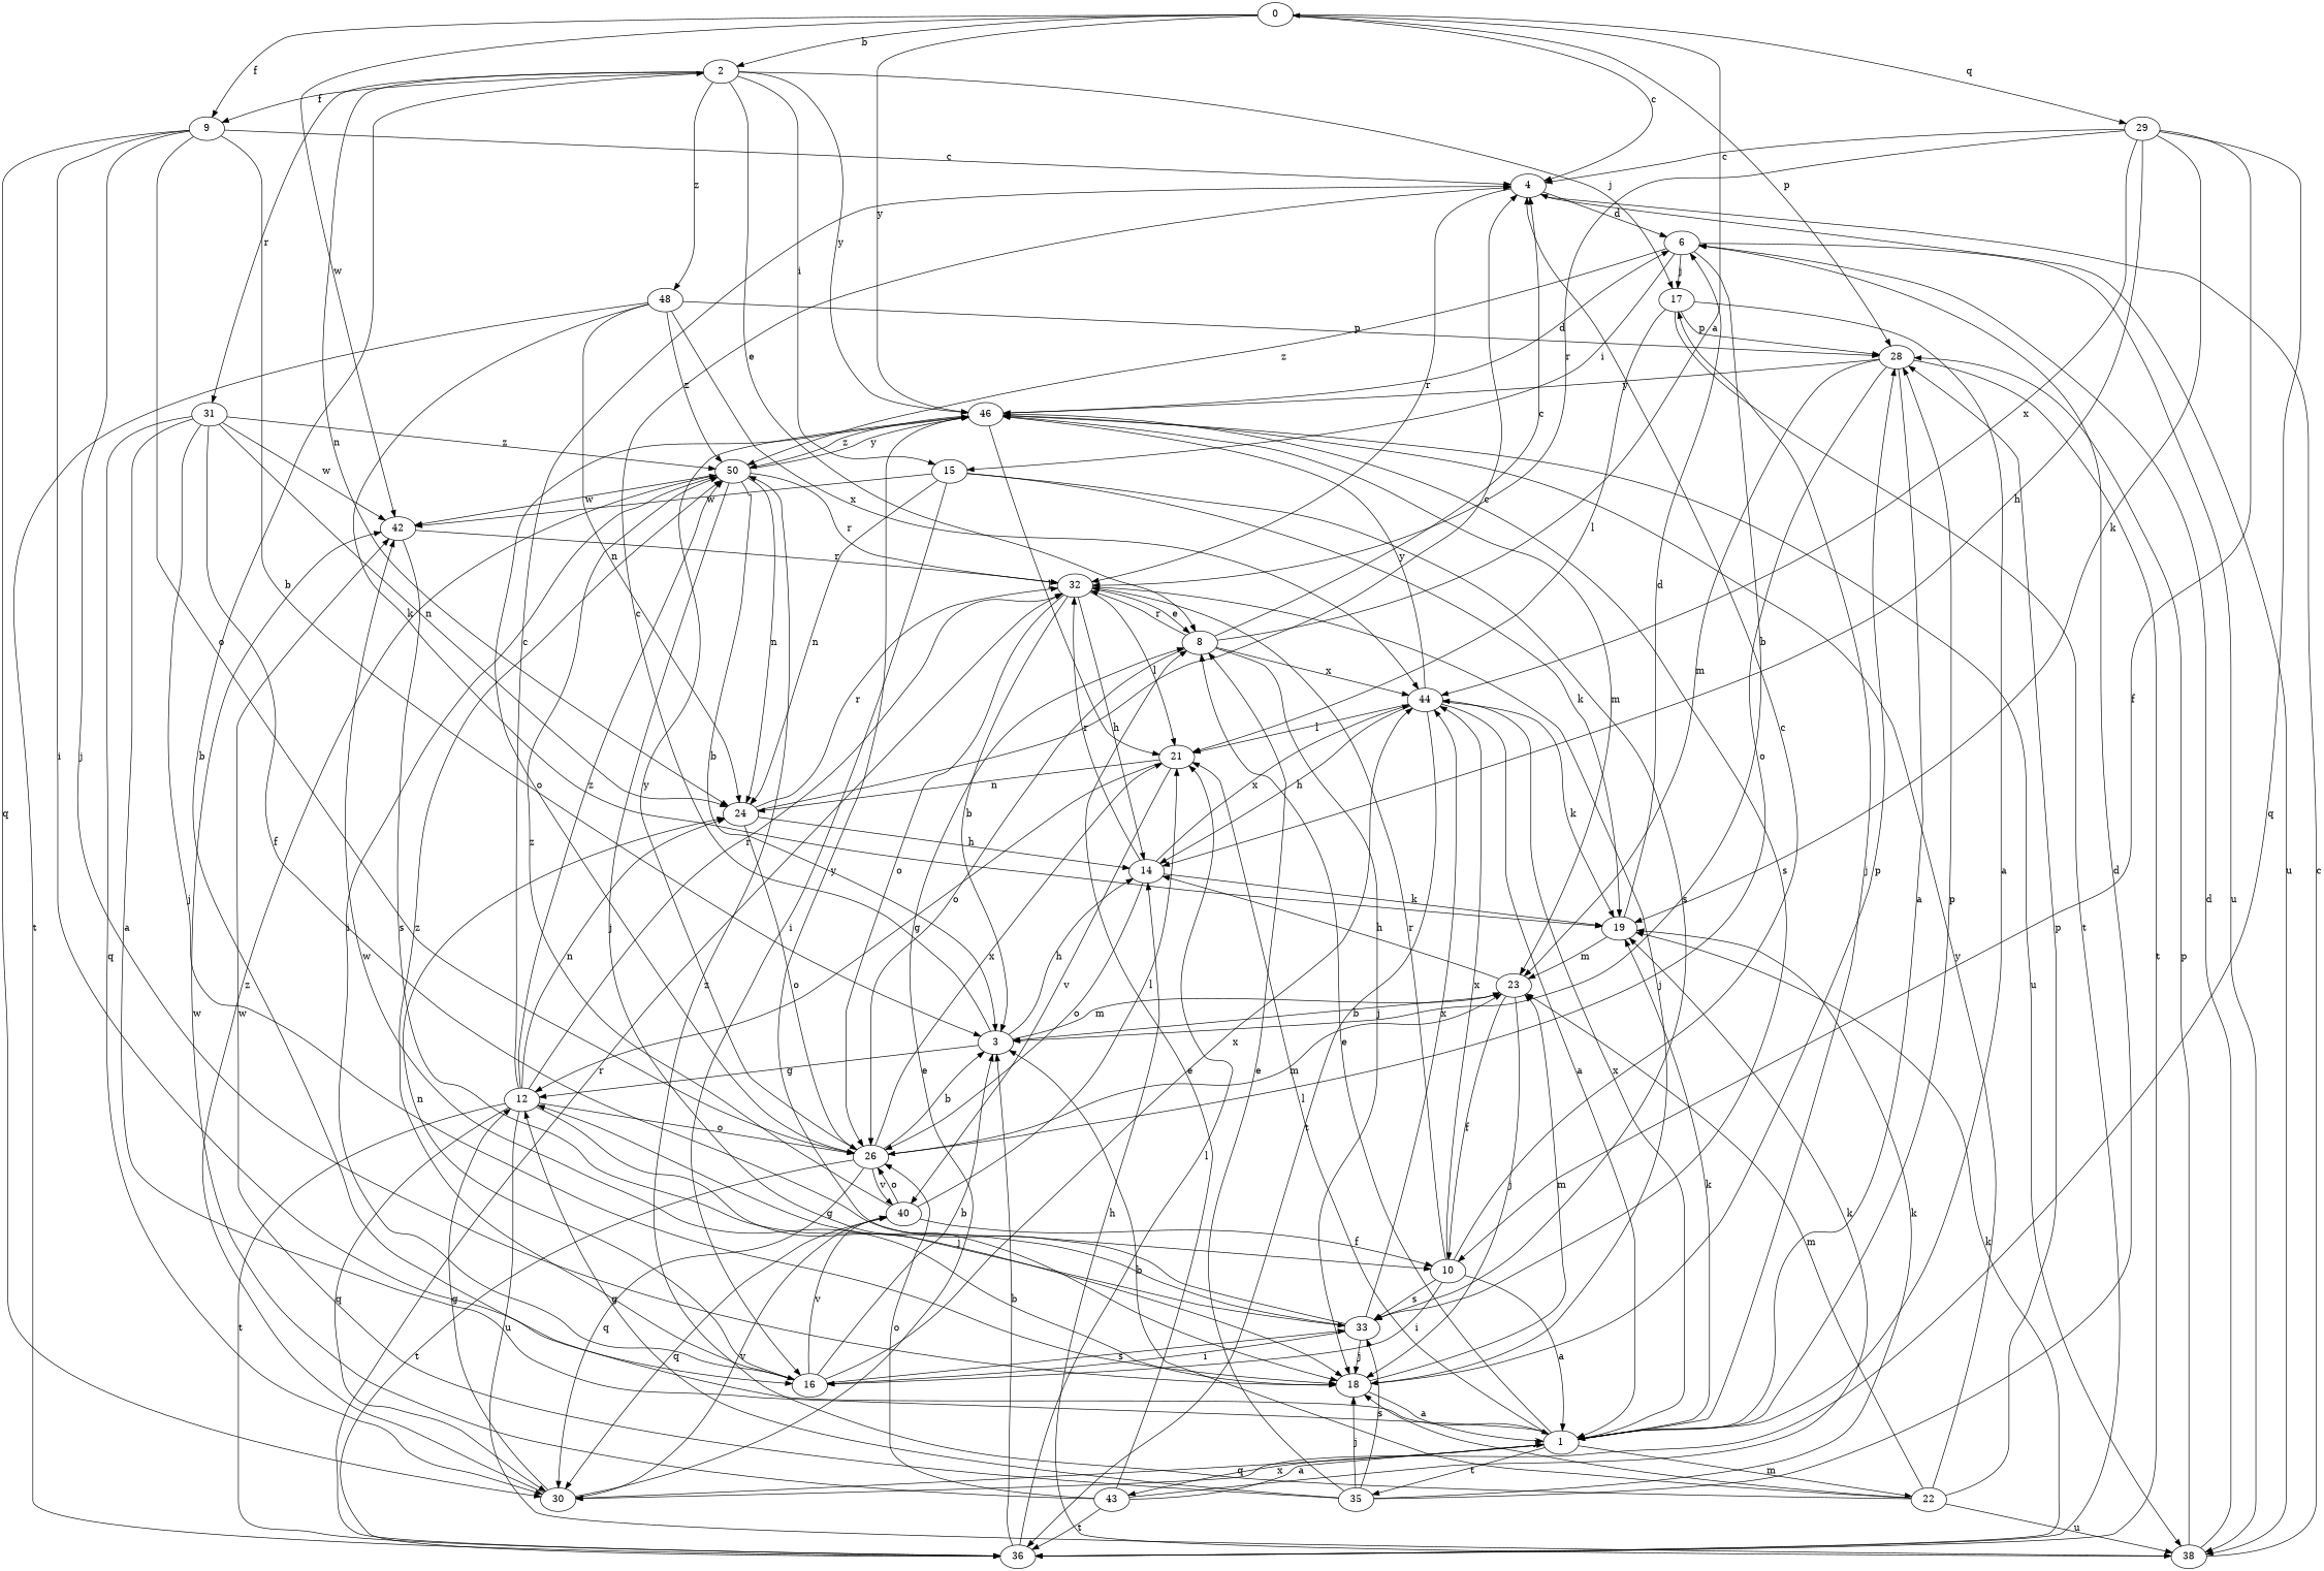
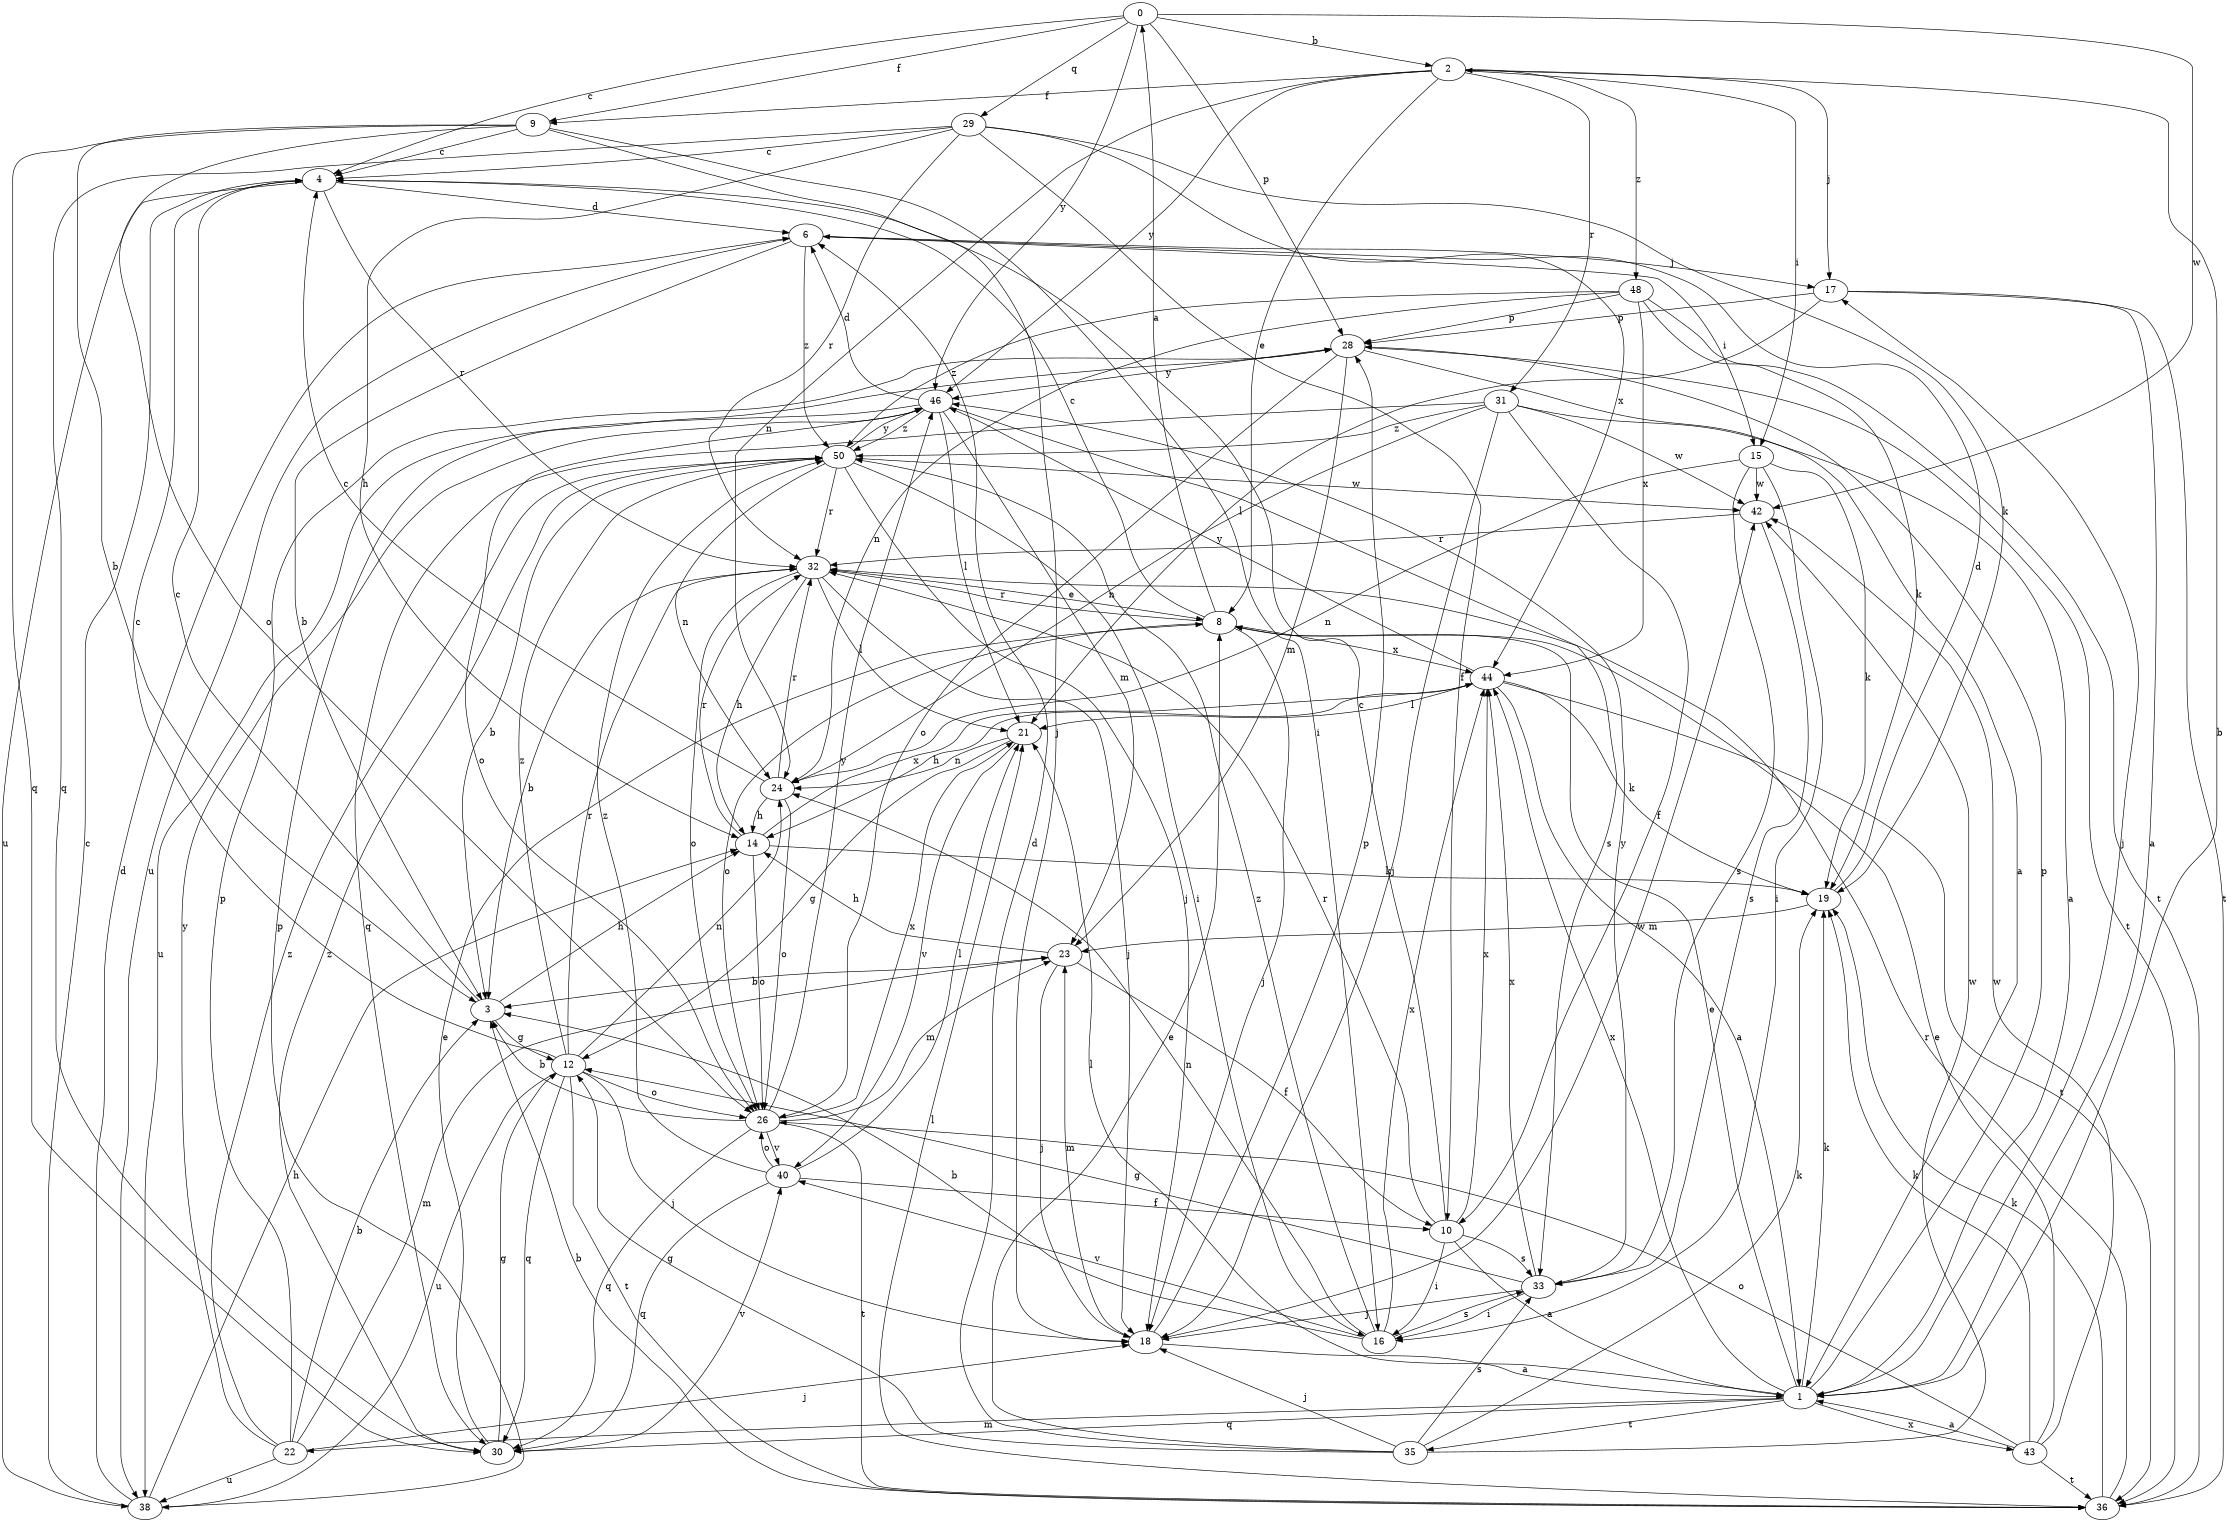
  strict digraph {
    0
    2
    4
    9
    28
    29
    42
    46
    8
    17
    15
    24
    31
    48
    6
    32
    38
    30
    3
    18
    26
    16
    1
    23
    36
    19
    44
    14
    10
    33
    21
    50
    22
    35
    43
    12
    40
    0 -> 2 [label=b]
    0 -> 4 [label=c]
    0 -> 9 [label=f]
    0 -> 28 [label=p]
    0 -> 29 [label=q]
    0 -> 42 [label=w]
    0 -> 46 [label=y]
    2 -> 9 [label=f]
    2 -> 46 [label=y]
    2 -> 8 [label=e]
    2 -> 17 [label=j]
    2 -> 15 [label=i]
    2 -> 24 [label=n]
    2 -> 31 [label=r]
    2 -> 48 [label=z]
    4 -> 6 [label=d]
    4 -> 32 [label=r]
    4 -> 38 [label=u]
    9 -> 4 [label=c]
    9 -> 30 [label=q]
    9 -> 3 [label=b]
    9 -> 18 [label=j]
    9 -> 26 [label=o]
    9 -> 16 [label=i]
    28 -> 46 [label=y]
    28 -> 26 [label=o]
    28 -> 1 [label=a]
    28 -> 23 [label=m]
    28 -> 36 [label=t]
    29 -> 4 [label=c]
    29 -> 32 [label=r]
    29 -> 30 [label=q]
    29 -> 19 [label=k]
    29 -> 44 [label=x]
    29 -> 14 [label=h]
    29 -> 10 [label=f]
    42 -> 32 [label=r]
    42 -> 33 [label=s]
    46 -> 6 [label=d]
    46 -> 38 [label=u]
    46 -> 26 [label=o]
    46 -> 23 [label=m]
    46 -> 33 [label=s]
    46 -> 21 [label=l]
    46 -> 50 [label=z]
    8 -> 0 [label=a]
    8 -> 4 [label=c]
    8 -> 32 [label=r]
    8 -> 18 [label=j]
    8 -> 26 [label=o]
    8 -> 44 [label=x]
    17 -> 28 [label=p]
    17 -> 1 [label=a]
    17 -> 36 [label=t]
    17 -> 21 [label=l]
    15 -> 42 [label=w]
    15 -> 24 [label=n]
    15 -> 16 [label=i]
    15 -> 19 [label=k]
    15 -> 33 [label=s]
    24 -> 4 [label=c]
    24 -> 32 [label=r]
    24 -> 26 [label=o]
    24 -> 14 [label=h]
    31 -> 42 [label=w]
    31 -> 24 [label=n]
    31 -> 30 [label=q]
    31 -> 18 [label=j]
    31 -> 1 [label=a]
    31 -> 10 [label=f]
    31 -> 50 [label=z]
    48 -> 28 [label=p]
    48 -> 24 [label=n]
    48 -> 36 [label=t]
    48 -> 19 [label=k]
    48 -> 44 [label=x]
    48 -> 50 [label=z]
    6 -> 17 [label=j]
    6 -> 15 [label=i]
    6 -> 38 [label=u]
    6 -> 3 [label=b]
    6 -> 50 [label=z]
    32 -> 8 [label=e]
    32 -> 3 [label=b]
    32 -> 18 [label=j]
    32 -> 26 [label=o]
    32 -> 14 [label=h]
    32 -> 21 [label=l]
    38 -> 4 [label=c]
    38 -> 28 [label=p]
    38 -> 6 [label=d]
    38 -> 14 [label=h]
    30 -> 8 [label=e]
    30 -> 50 [label=z]
    30 -> 12 [label=g]
    30 -> 40 [label=v]
    3 -> 4 [label=c]
-   3 -> 23 [label=m]
    3 -> 14 [label=h]
    3 -> 12 [label=g]
    18 -> 28 [label=p]
    18 -> 42 [label=w]
    18 -> 1 [label=a]
    18 -> 23 [label=m]
    26 -> 46 [label=y]
    26 -> 30 [label=q]
    26 -> 3 [label=b]
    26 -> 23 [label=m]
    26 -> 36 [label=t]
    26 -> 21 [label=x]
    26 -> 40 [label=v]
    16 -> 24 [label=n]
    16 -> 3 [label=b]
    16 -> 44 [label=x]
    16 -> 33 [label=s]
    16 -> 50 [label=z]
    16 -> 40 [label=v]
    1 -> 2 [label=b]
    1 -> 28 [label=p]
    1 -> 8 [label=e]
    1 -> 17 [label=j]
    1 -> 30 [label=q]
    1 -> 19 [label=k]
    1 -> 44 [label=x]
    1 -> 21 [label=l]
    1 -> 22 [label=m]
    1 -> 35 [label=t]
    1 -> 43 [label=x]
    23 -> 3 [label=b]
    23 -> 18 [label=j]
    23 -> 14 [label=h]
    23 -> 10 [label=f]
    36 -> 32 [label=r]
    36 -> 3 [label=b]
    36 -> 19 [label=k]
    36 -> 21 [label=l]
    19 -> 6 [label=d]
    19 -> 23 [label=m]
    44 -> 46 [label=y]
    44 -> 1 [label=a]
    44 -> 36 [label=t]
    44 -> 19 [label=k]
    44 -> 14 [label=h]
    44 -> 21 [label=l]
    14 -> 32 [label=r]
    14 -> 26 [label=o]
    14 -> 19 [label=k]
    14 -> 44 [label=x]
    10 -> 4 [label=c]
    10 -> 32 [label=r]
    10 -> 16 [label=i]
    10 -> 1 [label=a]
    10 -> 44 [label=x]
    10 -> 33 [label=s]
    33 -> 46 [label=y]
    33 -> 18 [label=j]
    33 -> 16 [label=i]
    33 -> 44 [label=x]
    33 -> 12 [label=g]
    21 -> 24 [label=n]
    21 -> 12 [label=g]
    21 -> 40 [label=v]
    50 -> 42 [label=w]
    50 -> 46 [label=y]
    50 -> 24 [label=n]
    50 -> 32 [label=r]
    50 -> 3 [label=b]
    50 -> 18 [label=j]
    50 -> 16 [label=i]
    22 -> 28 [label=p]
    22 -> 46 [label=y]
    22 -> 38 [label=u]
    22 -> 3 [label=b]
    22 -> 18 [label=j]
    22 -> 23 [label=m]
    22 -> 50 [label=z]
    35 -> 42 [label=w]
    35 -> 8 [label=e]
    35 -> 6 [label=d]
    35 -> 18 [label=j]
    35 -> 19 [label=k]
    35 -> 33 [label=s]
    35 -> 12 [label=g]
    43 -> 42 [label=w]
    43 -> 8 [label=e]
    43 -> 26 [label=o]
    43 -> 1 [label=a]
    43 -> 36 [label=t]
    43 -> 19 [label=k]
    12 -> 4 [label=c]
    12 -> 24 [label=n]
    12 -> 32 [label=r]
    12 -> 38 [label=u]
    12 -> 30 [label=q]
    12 -> 18 [label=j]
    12 -> 26 [label=o]
    12 -> 36 [label=t]
    12 -> 50 [label=z]
    40 -> 30 [label=q]
    40 -> 26 [label=o]
    40 -> 10 [label=f]
    40 -> 21 [label=l]
    40 -> 50 [label=z]
  }
